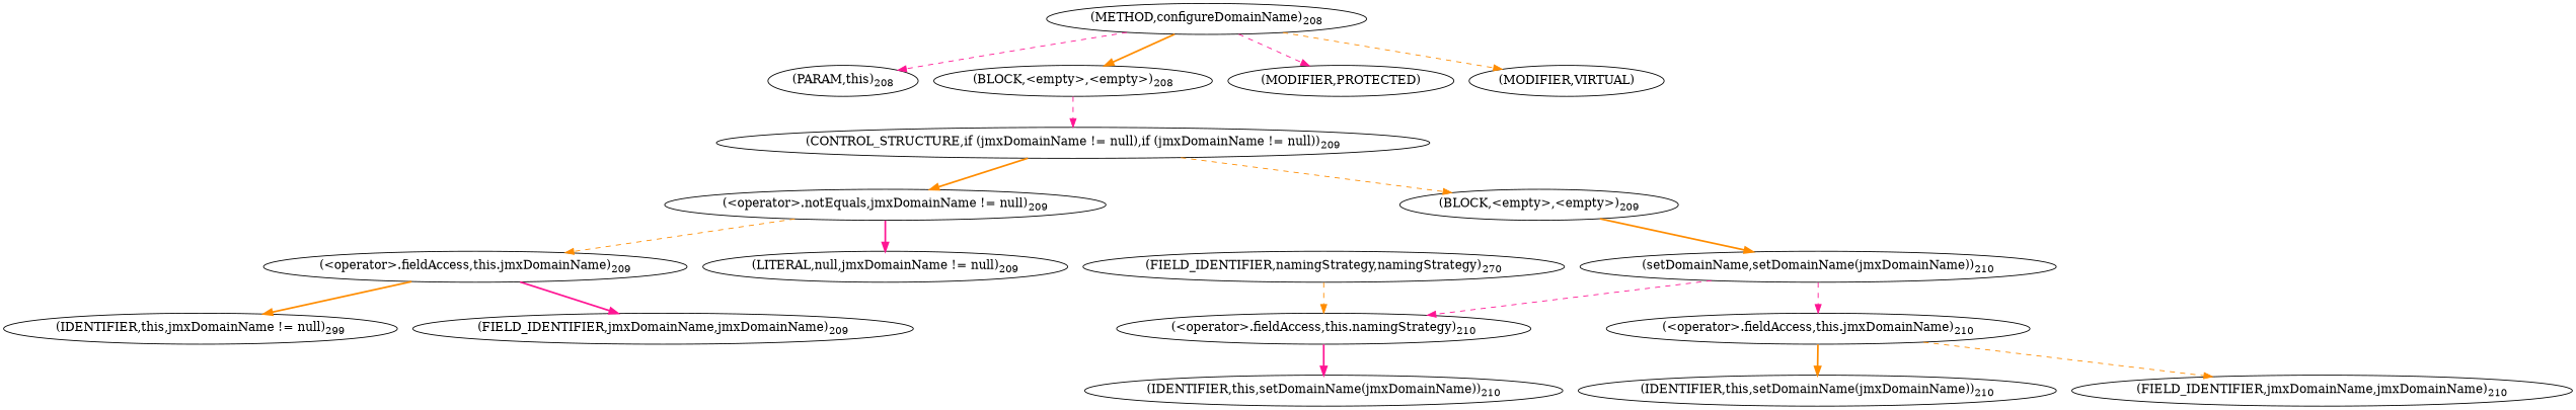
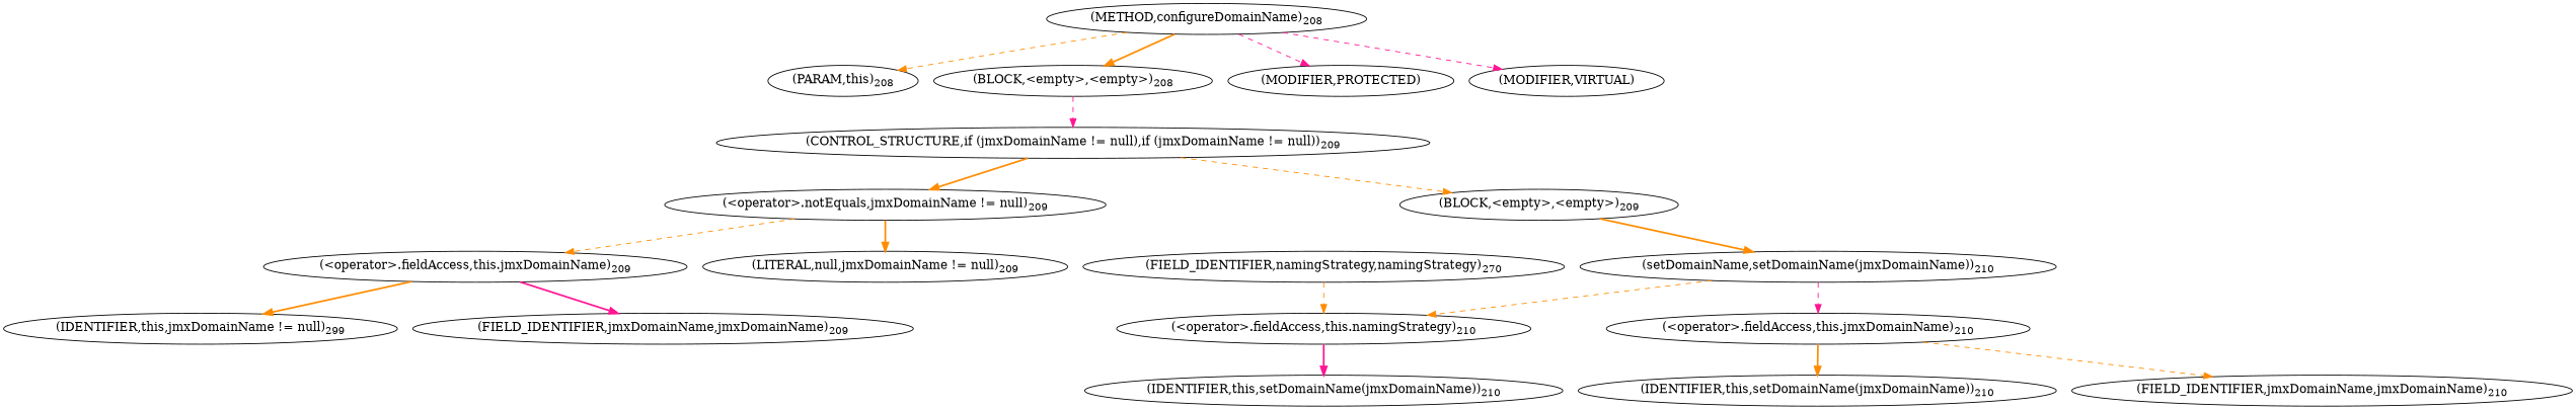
  digraph {
    edge [color=darkorange style=dashed]
    n1 [label=<(METHOD,configureDomainName)<SUB>208</SUB>>]
    n2 [label=<(PARAM,this)<SUB>208</SUB>>]
    n3 [label=<(BLOCK,&lt;empty&gt;,&lt;empty&gt;)<SUB>208</SUB>>]
    n4 [label=<(MODIFIER,PROTECTED)>]
    n5 [label=<(MODIFIER,VIRTUAL)>]
    n6 [label=<(CONTROL_STRUCTURE,if (jmxDomainName != null),if (jmxDomainName != null))<SUB>209</SUB>>]
    n7 [label=<(&lt;operator&gt;.notEquals,jmxDomainName != null)<SUB>209</SUB>>]
    n8 [label=<(BLOCK,&lt;empty&gt;,&lt;empty&gt;)<SUB>209</SUB>>]
    n9 [label=<(&lt;operator&gt;.fieldAccess,this.jmxDomainName)<SUB>209</SUB>>]
    n10 [label=<(LITERAL,null,jmxDomainName != null)<SUB>209</SUB>>]
    n11 [label=<(setDomainName,setDomainName(jmxDomainName))<SUB>210</SUB>>]
    n12 [label=<(IDENTIFIER,this,jmxDomainName != null)<SUB>299</SUB>>]
    n13 [label=<(FIELD_IDENTIFIER,jmxDomainName,jmxDomainName)<SUB>209</SUB>>]
    n14 [label=<(&lt;operator&gt;.fieldAccess,this.namingStrategy)<SUB>210</SUB>>]
    n15 [label=<(&lt;operator&gt;.fieldAccess,this.jmxDomainName)<SUB>210</SUB>>]
    n16 [label=<(IDENTIFIER,this,setDomainName(jmxDomainName))<SUB>210</SUB>>]
    n17 [label=<(IDENTIFIER,this,setDomainName(jmxDomainName))<SUB>210</SUB>>]
    n18 [label=<(FIELD_IDENTIFIER,jmxDomainName,jmxDomainName)<SUB>210</SUB>>]
    n19 [label=<(FIELD_IDENTIFIER,namingStrategy,namingStrategy)<SUB>270</SUB>>]
-   n1 -> n2 [color=deeppink]
+   n1 -> n2
    n1 -> n3 [style=bold]
    n1 -> n4 [color=deeppink]
-   n1 -> n5
+   n1 -> n5 [color=deeppink]
    n3 -> n6 [color=deeppink]
    n6 -> n7 [style=bold]
    n6 -> n8
    n7 -> n9
-   n7 -> n10 [color=deeppink style=bold]
+   n7 -> n10 [style=bold]
    n8 -> n11 [style=bold]
    n9 -> n12 [style=bold]
    n9 -> n13 [color=deeppink style=bold]
-   n11 -> n14 [color=deeppink]
+   n11 -> n14
    n11 -> n15 [color=deeppink]
    n14 -> n16 [color=deeppink style=bold]
    n15 -> n17 [style=bold]
    n15 -> n18
    n19 -> n14
  }
